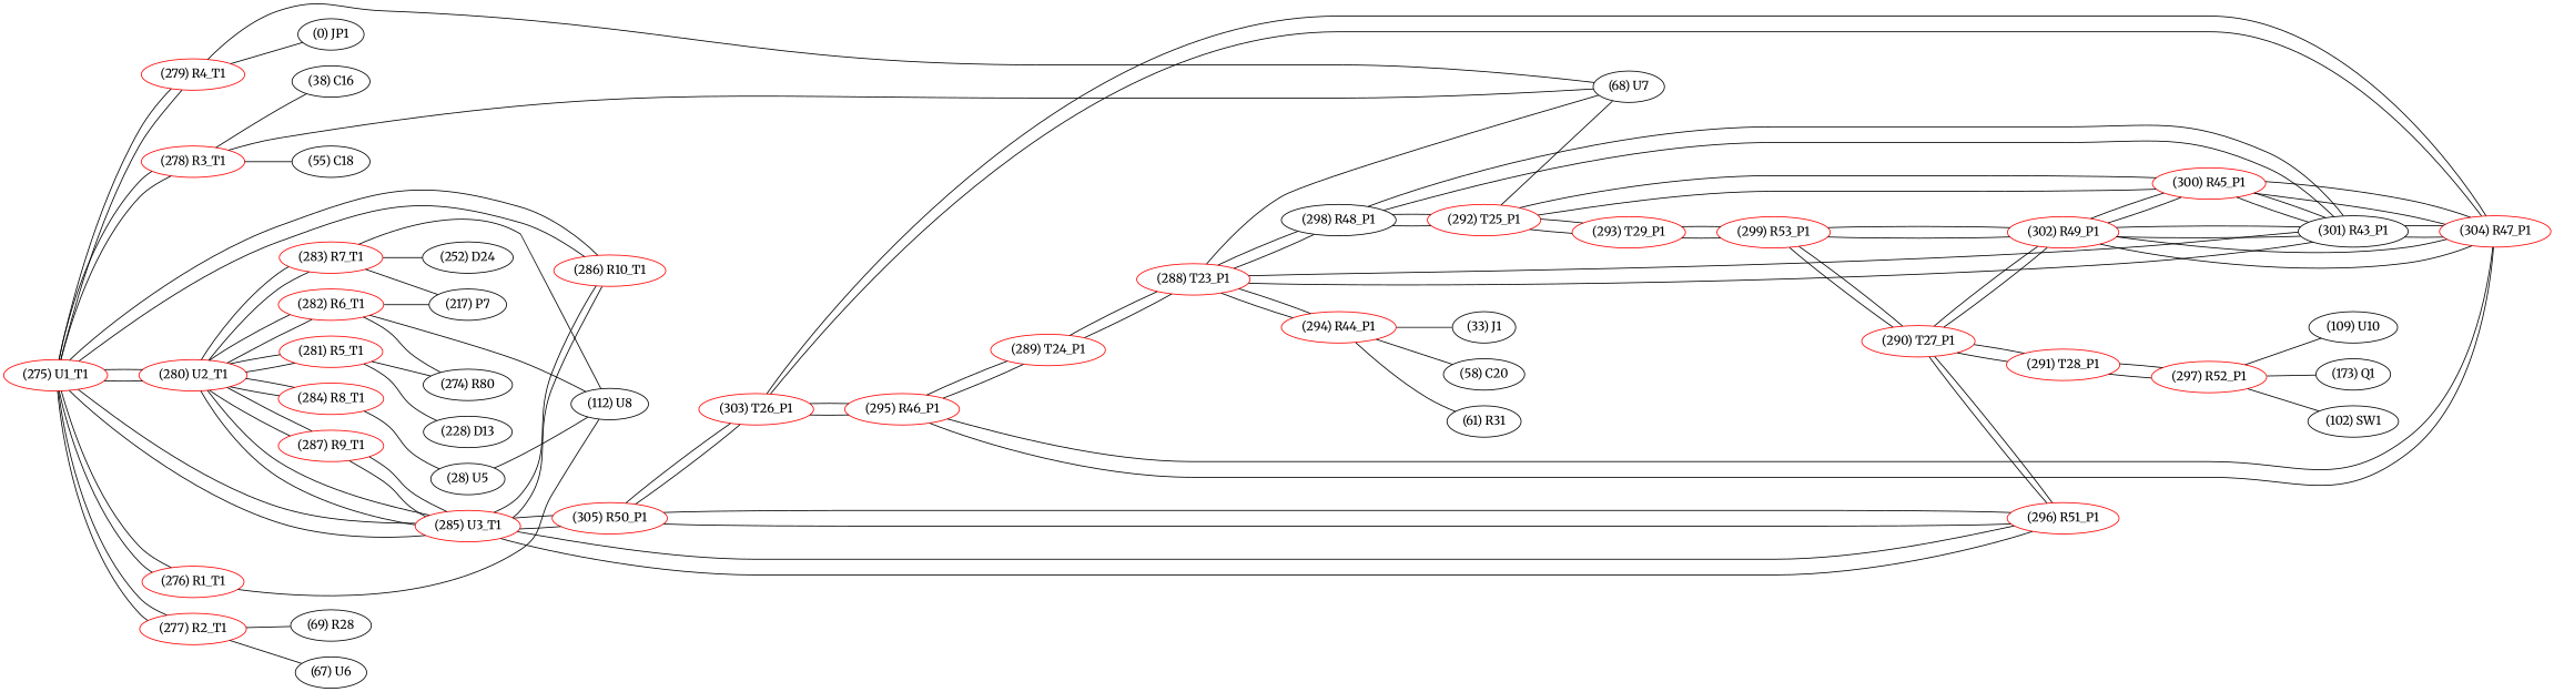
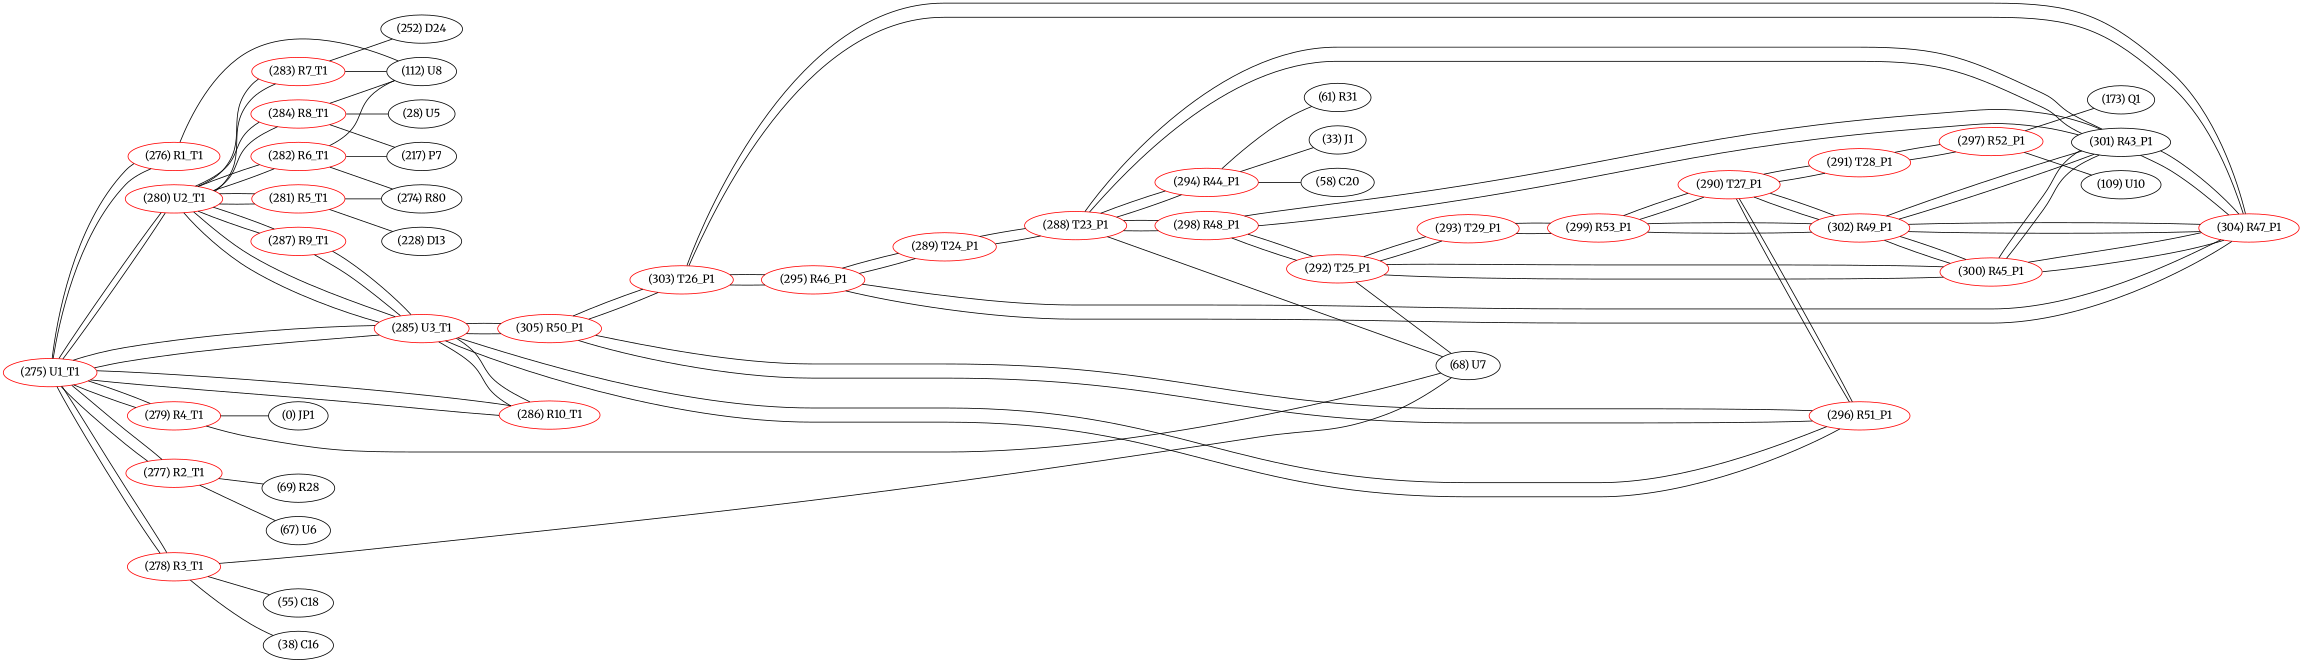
  graph {
    fontname=Merriweather
    rankdir=LR
    node [color=red fontname=Merriweather]
    edge [fontname=Merriweather]
    n1 [label="(275) U1_T1"]
    n2 [label="(280) U2_T1"]
    n3 [label="(285) U3_T1"]
    n4 [label="(286) R10_T1"]
    n5 [label="(279) R4_T1"]
    n6 [label="(277) R2_T1"]
    n7 [label="(278) R3_T1"]
    n8 [label="(276) R1_T1"]
    n9 [label="(283) R7_T1"]
    n10 [label="(284) R8_T1"]
    n11 [label="(281) R5_T1"]
    n12 [label="(282) R6_T1"]
    n13 [label="(287) R9_T1"]
    n14 [label="(296) R51_P1"]
    n15 [label="(305) R50_P1"]
    n16 [label="(68) U7" color=""]
    n17 [label="(0) JP1" color=""]
    n18 [label="(69) R28" color=""]
    n19 [label="(67) U6" color=""]
    n20 [label="(55) C18" color=""]
    n21 [label="(38) C16" color=""]
    n22 [label="(112) U8" color=""]
    n23 [label="(217) P7" color=""]
    n24 [label="(252) D24" color=""]
    n25 [label="(28) U5" color=""]
    n26 [label="(228) D13" color=""]
    n27 [label="(274) R80" color=""]
    n28 [label="(290) T27_P1"]
    n29 [label="(303) T26_P1"]
    n30 [label="(302) R49_P1"]
    n31 [label="(291) T28_P1"]
    n32 [label="(299) R53_P1"]
    n33 [label="(304) R47_P1"]
    n34 [label="(295) R46_P1"]
    n35 [label="(288) T23_P1"]
-   n36 [color=black label="(298) R48_P1"]
+   n36 [label="(298) R48_P1"]
    n37 [color=black label="(301) R43_P1"]
    n38 [label="(289) T24_P1"]
    n39 [label="(294) R44_P1"]
    n40 [label="(292) T25_P1"]
    n41 [label="(300) R45_P1"]
    n42 [label="(58) C20" color=""]
    n43 [label="(61) R31" color=""]
    n44 [label="(33) J1" color=""]
    n45 [label="(293) T29_P1"]
    n46 [label="(297) R52_P1"]
    n47 [label="(109) U10" color=""]
    n48 [label="(173) Q1" color=""]
-   n49 [label="(102) SW1" color=""]
    n1 -- n2
    n1 -- n3
    n1 -- n4
    n1 -- n5
    n1 -- n6
    n1 -- n7
    n1 -- n8
    n2 -- n1
    n2 -- n3
    n2 -- n9
    n2 -- n10
    n2 -- n11
    n2 -- n12
    n2 -- n13
    n3 -- n1
    n3 -- n2
    n3 -- n4
    n3 -- n13
    n3 -- n14
    n3 -- n15
    n4 -- n1
    n4 -- n3
    n5 -- n1
    n5 -- n16
    n5 -- n17
    n6 -- n1
    n6 -- n18
    n6 -- n19
    n7 -- n1
    n7 -- n16
    n7 -- n20
    n7 -- n21
    n8 -- n1
    n8 -- n22
    n9 -- n2
    n9 -- n22
-   n9 -- n23
+   n10 -- n23
    n9 -- n24
    n10 -- n2
-   n25 -- n22
+   n10 -- n22
    n10 -- n25
    n11 -- n2
    n11 -- n26
    n11 -- n27
    n12 -- n2
    n12 -- n22
    n12 -- n23
    n12 -- n27
    n13 -- n2
    n13 -- n3
    n14 -- n3
    n14 -- n15
    n14 -- n28
    n15 -- n3
    n15 -- n14
    n15 -- n29
    n28 -- n14
    n28 -- n30
    n28 -- n31
    n28 -- n32
    n29 -- n15
    n29 -- n33
    n29 -- n34
    n30 -- n28
    n30 -- n32
    n30 -- n33
    n30 -- n37
    n30 -- n41
    n31 -- n28
    n31 -- n46
    n32 -- n28
    n32 -- n30
    n32 -- n45
    n33 -- n29
    n33 -- n30
    n33 -- n34
    n33 -- n37
    n33 -- n41
    n34 -- n29
    n34 -- n33
    n34 -- n38
    n35 -- n16
    n35 -- n36
    n35 -- n37
    n35 -- n38
    n35 -- n39
    n36 -- n35
    n36 -- n37
    n36 -- n40
    n37 -- n30
    n37 -- n33
    n37 -- n35
    n37 -- n36
    n37 -- n41
    n38 -- n34
    n38 -- n35
    n39 -- n35
    n39 -- n42
    n39 -- n43
    n39 -- n44
    n40 -- n16
    n40 -- n36
    n40 -- n41
    n40 -- n45
    n41 -- n30
    n41 -- n33
    n41 -- n37
    n41 -- n40
    n45 -- n32
    n45 -- n40
    n46 -- n31
    n46 -- n47
    n46 -- n48
-   n46 -- n49
  }
